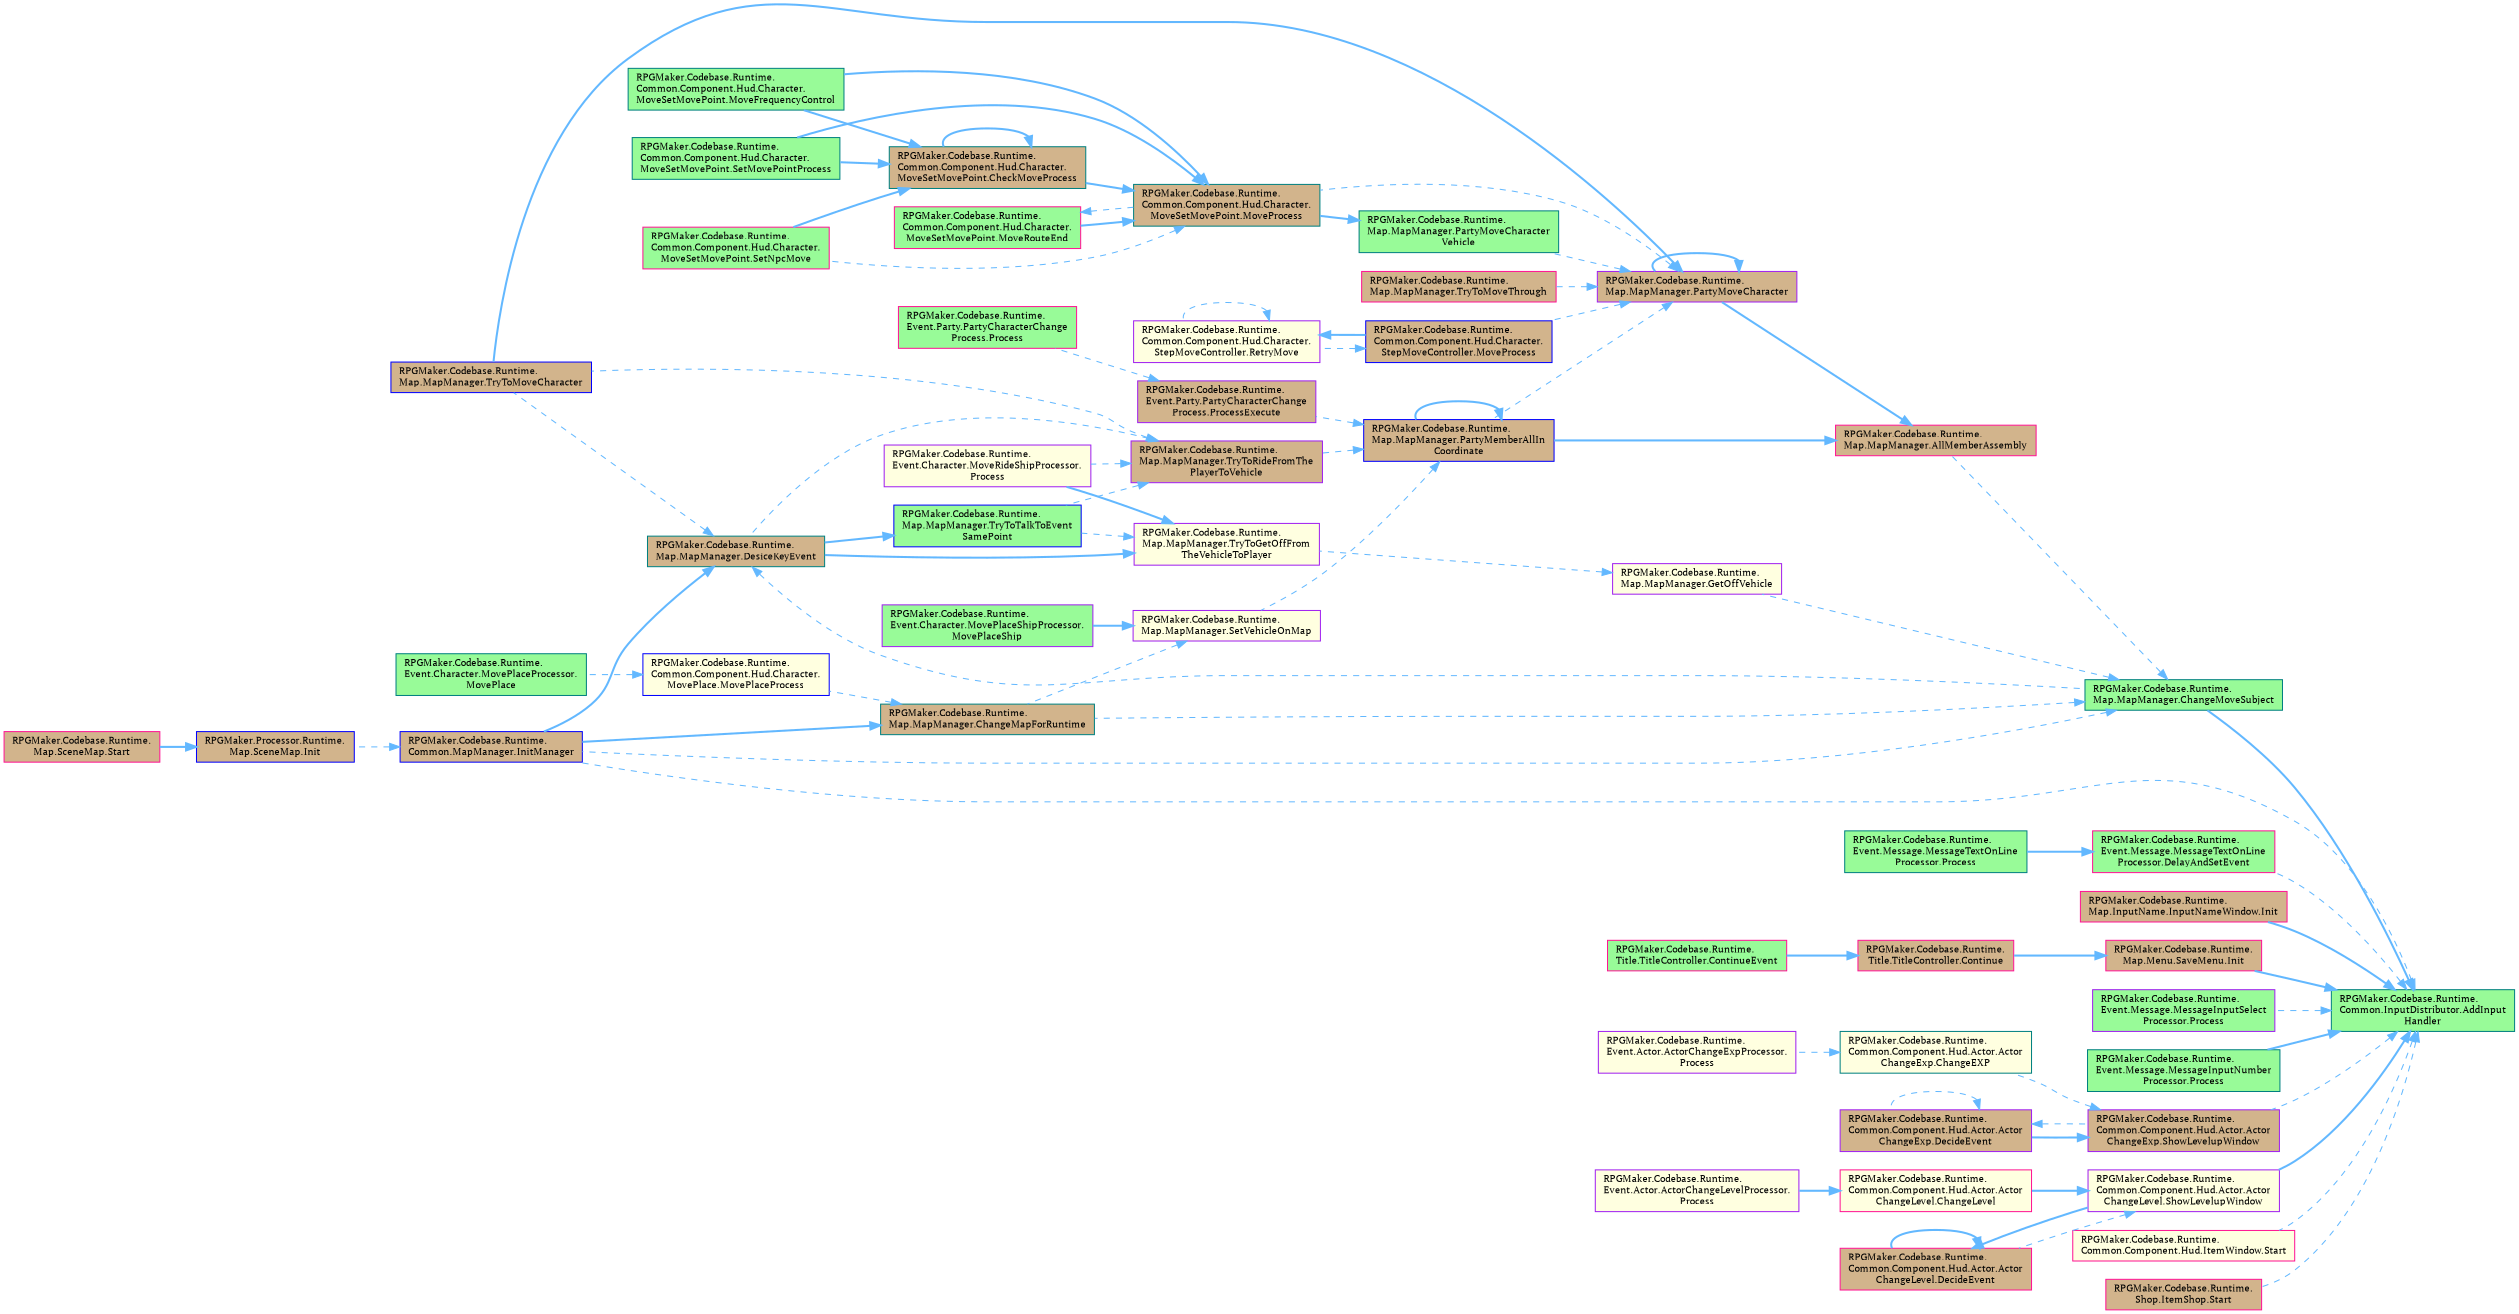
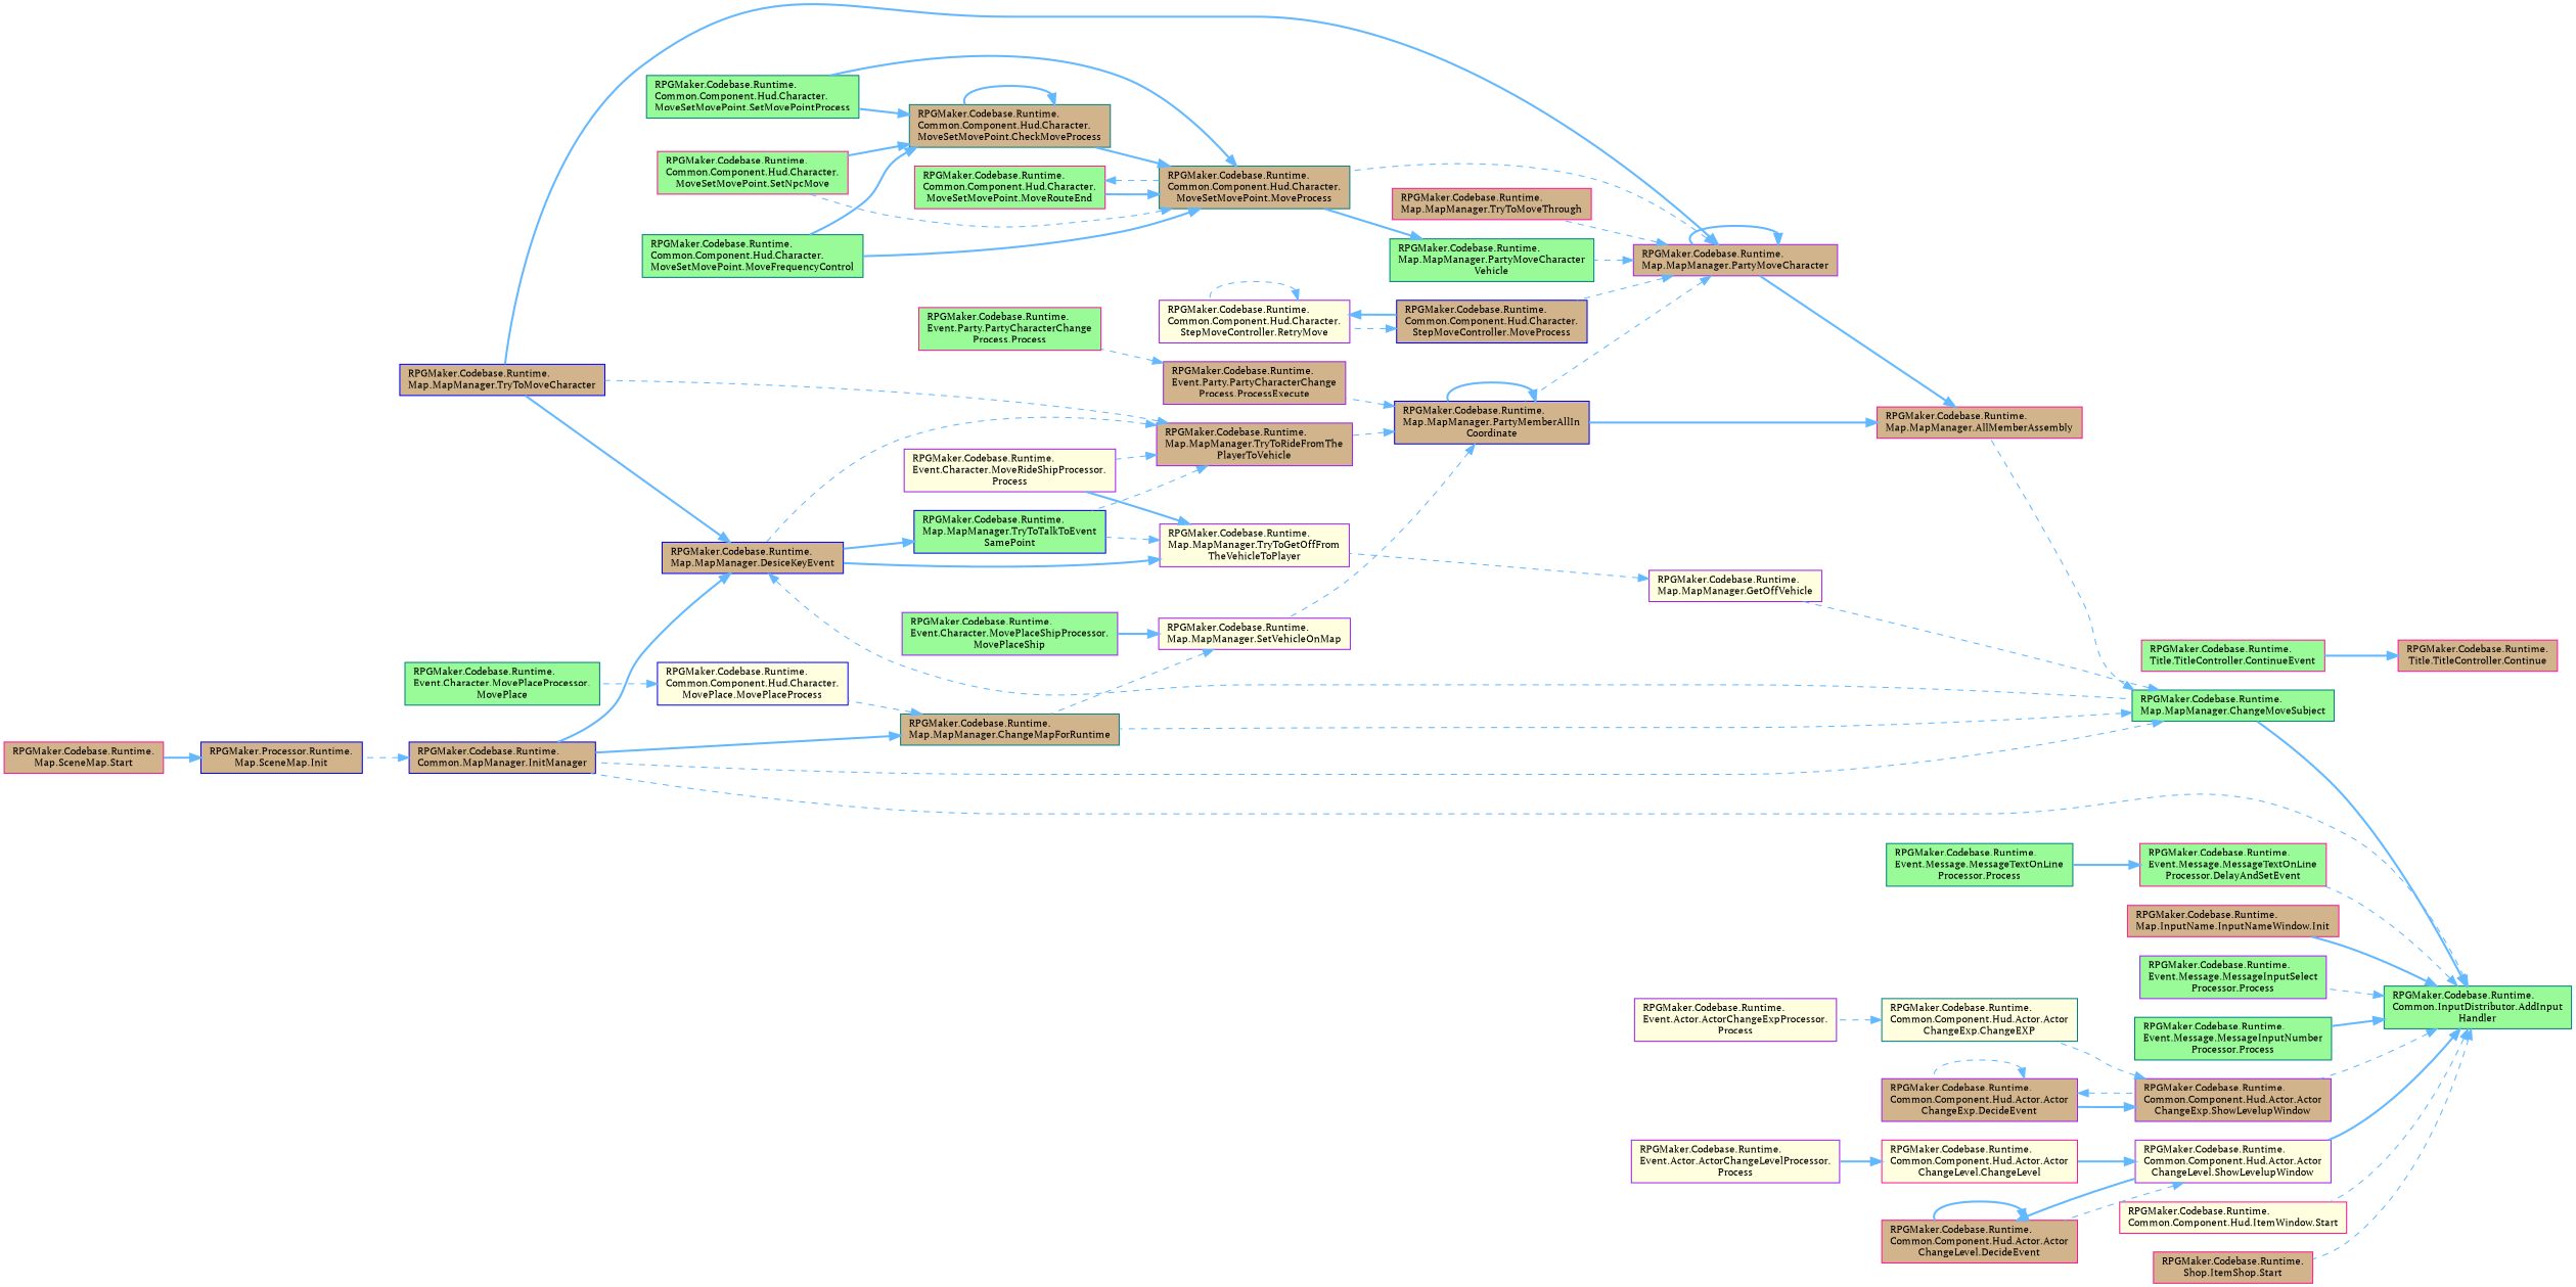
  digraph {
    fontname="PT Serif"
    rankdir=RL
    node [color=deeppink fillcolor=tan fontname="PT Serif" fontsize=10 shape=box style=filled]
    edge [color=steelblue1 dir=back fontname="PT Serif" fontsize=10 labelfontname=Helvetica labelfontsize=10 style=dashed]
    n1 [color=teal fillcolor=palegreen fontcolor=black height=0.2 label="RPGMaker.Codebase.Runtime.\lCommon.InputDistributor.AddInput\lHandler" width=0.4]
    n2 [color=teal fillcolor=palegreen height=0.2 label="RPGMaker.Codebase.Runtime.\lMap.MapManager.ChangeMoveSubject" width=0.4]
    n3 [color=blue height=0.2 label="RPGMaker.Codebase.Runtime.\lCommon.MapManager.InitManager" width=0.4]
    n4 [fillcolor=palegreen height=0.2 label="RPGMaker.Codebase.Runtime.\lEvent.Message.MessageTextOnLine\lProcessor.DelayAndSetEvent" width=0.4]
    n5 [height=0.2 label="RPGMaker.Codebase.Runtime.\lMap.InputName.InputNameWindow.Init" width=0.4]
-   n6 [height=0.2 label="RPGMaker.Codebase.Runtime.\lMap.Menu.SaveMenu.Init" width=0.4]
    n7 [color=purple fillcolor=palegreen height=0.2 label="RPGMaker.Codebase.Runtime.\lEvent.Message.MessageInputSelect\lProcessor.Process" width=0.4]
    n8 [color=teal fillcolor=palegreen height=0.2 label="RPGMaker.Codebase.Runtime.\lEvent.Message.MessageInputNumber\lProcessor.Process" width=0.4]
    n9 [color=purple height=0.2 label="RPGMaker.Codebase.Runtime.\lCommon.Component.Hud.Actor.Actor\lChangeExp.ShowLevelupWindow" width=0.4]
    n10 [color=purple fillcolor=lightyellow height=0.2 label="RPGMaker.Codebase.Runtime.\lCommon.Component.Hud.Actor.Actor\lChangeLevel.ShowLevelupWindow" width=0.4]
    n11 [fillcolor=lightyellow height=0.2 label="RPGMaker.Codebase.Runtime.\lCommon.Component.Hud.ItemWindow.Start" width=0.4]
    n12 [height=0.2 label="RPGMaker.Codebase.Runtime.\lShop.ItemShop.Start" width=0.4]
    n13 [height=0.2 label="RPGMaker.Codebase.Runtime.\lMap.MapManager.AllMemberAssembly" width=0.4]
    n14 [color=teal height=0.2 label="RPGMaker.Codebase.Runtime.\lMap.MapManager.ChangeMapForRuntime" width=0.4]
    n15 [color=purple fillcolor=lightyellow height=0.2 label="RPGMaker.Codebase.Runtime.\lMap.MapManager.GetOffVehicle" width=0.4]
    n16 [color=blue height=0.2 label="RPGMaker.Processor.Runtime.\lMap.SceneMap.Init" width=0.4]
    n17 [color=teal fillcolor=palegreen height=0.2 label="RPGMaker.Codebase.Runtime.\lEvent.Message.MessageTextOnLine\lProcessor.Process" width=0.4]
    n18 [height=0.2 label="RPGMaker.Codebase.Runtime.\lTitle.TitleController.Continue" width=0.4]
    n19 [color=teal fillcolor=lightyellow height=0.2 label="RPGMaker.Codebase.Runtime.\lCommon.Component.Hud.Actor.Actor\lChangeExp.ChangeEXP" width=0.4]
    n20 [color=purple height=0.2 label="RPGMaker.Codebase.Runtime.\lCommon.Component.Hud.Actor.Actor\lChangeExp.DecideEvent" width=0.4]
    n21 [fillcolor=lightyellow height=0.2 label="RPGMaker.Codebase.Runtime.\lCommon.Component.Hud.Actor.Actor\lChangeLevel.ChangeLevel" width=0.4]
    n22 [height=0.2 label="RPGMaker.Codebase.Runtime.\lCommon.Component.Hud.Actor.Actor\lChangeLevel.DecideEvent" width=0.4]
    n23 [color=blue height=0.2 label="RPGMaker.Codebase.Runtime.\lMap.MapManager.PartyMemberAllIn\lCoordinate" width=0.4]
    n24 [color=purple height=0.2 label="RPGMaker.Codebase.Runtime.\lMap.MapManager.PartyMoveCharacter" width=0.4]
    n25 [color=blue fillcolor=lightyellow height=0.2 label="RPGMaker.Codebase.Runtime.\lCommon.Component.Hud.Character.\lMovePlace.MovePlaceProcess" width=0.4]
    n26 [color=purple fillcolor=lightyellow height=0.2 label="RPGMaker.Codebase.Runtime.\lMap.MapManager.TryToGetOffFrom\lTheVehicleToPlayer" width=0.4]
    n27 [color=purple height=0.2 label="RPGMaker.Codebase.Runtime.\lEvent.Party.PartyCharacterChange\lProcess.ProcessExecute" width=0.4]
    n28 [color=purple fillcolor=lightyellow height=0.2 label="RPGMaker.Codebase.Runtime.\lMap.MapManager.SetVehicleOnMap" width=0.4]
    n29 [color=purple height=0.2 label="RPGMaker.Codebase.Runtime.\lMap.MapManager.TryToRideFromThe\lPlayerToVehicle" width=0.4]
    n30 [color=blue height=0.2 label="RPGMaker.Codebase.Runtime.\lMap.MapManager.TryToMoveCharacter" width=0.4]
    n31 [color=teal height=0.2 label="RPGMaker.Codebase.Runtime.\lCommon.Component.Hud.Character.\lMoveSetMovePoint.MoveProcess" width=0.4]
    n32 [color=blue height=0.2 label="RPGMaker.Codebase.Runtime.\lCommon.Component.Hud.Character.\lStepMoveController.MoveProcess" width=0.4]
    n33 [color=teal fillcolor=palegreen height=0.2 label="RPGMaker.Codebase.Runtime.\lMap.MapManager.PartyMoveCharacter\lVehicle" width=0.4]
    n34 [height=0.2 label="RPGMaker.Codebase.Runtime.\lMap.MapManager.TryToMoveThrough" width=0.4]
    n35 [fillcolor=palegreen height=0.2 label="RPGMaker.Codebase.Runtime.\lEvent.Party.PartyCharacterChange\lProcess.Process" width=0.4]
    n36 [color=purple fillcolor=palegreen height=0.2 label="RPGMaker.Codebase.Runtime.\lEvent.Character.MovePlaceShipProcessor.\lMovePlaceShip" width=0.4]
-   n37 [color=teal height=0.2 label="RPGMaker.Codebase.Runtime.\lMap.MapManager.DesiceKeyEvent" width=0.4]
+   n37 [color=blue height=0.2 label="RPGMaker.Codebase.Runtime.\lMap.MapManager.DesiceKeyEvent" width=0.4]
    n38 [color=purple fillcolor=lightyellow height=0.2 label="RPGMaker.Codebase.Runtime.\lEvent.Character.MoveRideShipProcessor.\lProcess" width=0.4]
    n39 [color=blue fillcolor=palegreen height=0.2 label="RPGMaker.Codebase.Runtime.\lMap.MapManager.TryToTalkToEvent\lSamePoint" width=0.4]
    n40 [color=teal fillcolor=palegreen height=0.2 label="RPGMaker.Codebase.Runtime.\lEvent.Character.MovePlaceProcessor.\lMovePlace" width=0.4]
    n41 [height=0.2 label="RPGMaker.Codebase.Runtime.\lMap.SceneMap.Start" width=0.4]
    n42 [color=teal height=0.2 label="RPGMaker.Codebase.Runtime.\lCommon.Component.Hud.Character.\lMoveSetMovePoint.CheckMoveProcess" width=0.4]
    n43 [color=teal fillcolor=palegreen height=0.2 label="RPGMaker.Codebase.Runtime.\lCommon.Component.Hud.Character.\lMoveSetMovePoint.MoveFrequencyControl" width=0.4]
    n44 [color=teal fillcolor=palegreen height=0.2 label="RPGMaker.Codebase.Runtime.\lCommon.Component.Hud.Character.\lMoveSetMovePoint.SetMovePointProcess" width=0.4]
    n45 [fillcolor=palegreen height=0.2 label="RPGMaker.Codebase.Runtime.\lCommon.Component.Hud.Character.\lMoveSetMovePoint.SetNpcMove" width=0.4]
    n46 [fillcolor=palegreen height=0.2 label="RPGMaker.Codebase.Runtime.\lCommon.Component.Hud.Character.\lMoveSetMovePoint.MoveRouteEnd" width=0.4]
    n47 [color=purple fillcolor=lightyellow height=0.2 label="RPGMaker.Codebase.Runtime.\lCommon.Component.Hud.Character.\lStepMoveController.RetryMove" width=0.4]
    n48 [fillcolor=palegreen height=0.2 label="RPGMaker.Codebase.Runtime.\lTitle.TitleController.ContinueEvent" width=0.4]
    n49 [color=purple fillcolor=lightyellow height=0.2 label="RPGMaker.Codebase.Runtime.\lEvent.Actor.ActorChangeExpProcessor.\lProcess" width=0.4]
    n50 [color=purple fillcolor=lightyellow height=0.2 label="RPGMaker.Codebase.Runtime.\lEvent.Actor.ActorChangeLevelProcessor.\lProcess" width=0.4]
    n1 -> n2 [style=bold]
    n1 -> n3
    n1 -> n4
    n1 -> n5 [style=bold]
-   n1 -> n6 [style=bold]
    n1 -> n7
    n1 -> n8 [style=bold]
    n1 -> n9
    n1 -> n10 [style=bold]
    n1 -> n11
    n1 -> n12
    n2 -> n3
    n2 -> n13
    n2 -> n14
    n2 -> n15
    n3 -> n16
    n4 -> n17 [style=bold]
-   n6 -> n18 [style=bold]
    n9 -> n19
    n9 -> n20 [style=bold]
    n10 -> n21 [style=bold]
    n10 -> n22
    n13 -> n23 [style=bold]
    n13 -> n24 [style=bold]
    n14 -> n3 [style=bold]
    n14 -> n25
    n15 -> n26
    n16 -> n41 [style=bold]
    n18 -> n48 [style=bold]
    n19 -> n49
    n20 -> n9
    n20 -> n20
    n21 -> n50 [style=bold]
    n22 -> n10 [style=bold]
    n22 -> n22 [style=bold]
    n23 -> n23 [style=bold]
    n23 -> n27
    n23 -> n28
    n23 -> n29
    n24 -> n23
    n24 -> n24 [style=bold]
    n24 -> n30 [style=bold]
    n24 -> n31
    n24 -> n32
    n24 -> n33
    n24 -> n34
    n25 -> n40
    n26 -> n37 [style=bold]
    n26 -> n38 [style=bold]
    n26 -> n39
    n27 -> n35
    n28 -> n14
    n28 -> n36 [style=bold]
    n29 -> n30
    n29 -> n37
    n29 -> n38
    n29 -> n39
    n31 -> n42 [style=bold]
    n31 -> n43 [style=bold]
    n31 -> n44 [style=bold]
    n31 -> n45
    n31 -> n46 [style=bold]
    n32 -> n47
    n33 -> n31 [style=bold]
    n37 -> n2
    n37 -> n3 [style=bold]
-   n37 -> n30
+   n37 -> n30 [style=bold]
    n39 -> n37 [style=bold]
    n42 -> n42 [style=bold]
    n42 -> n43 [style=bold]
    n42 -> n44 [style=bold]
    n42 -> n45 [style=bold]
    n46 -> n31
    n47 -> n32 [style=bold]
    n47 -> n47
  }
